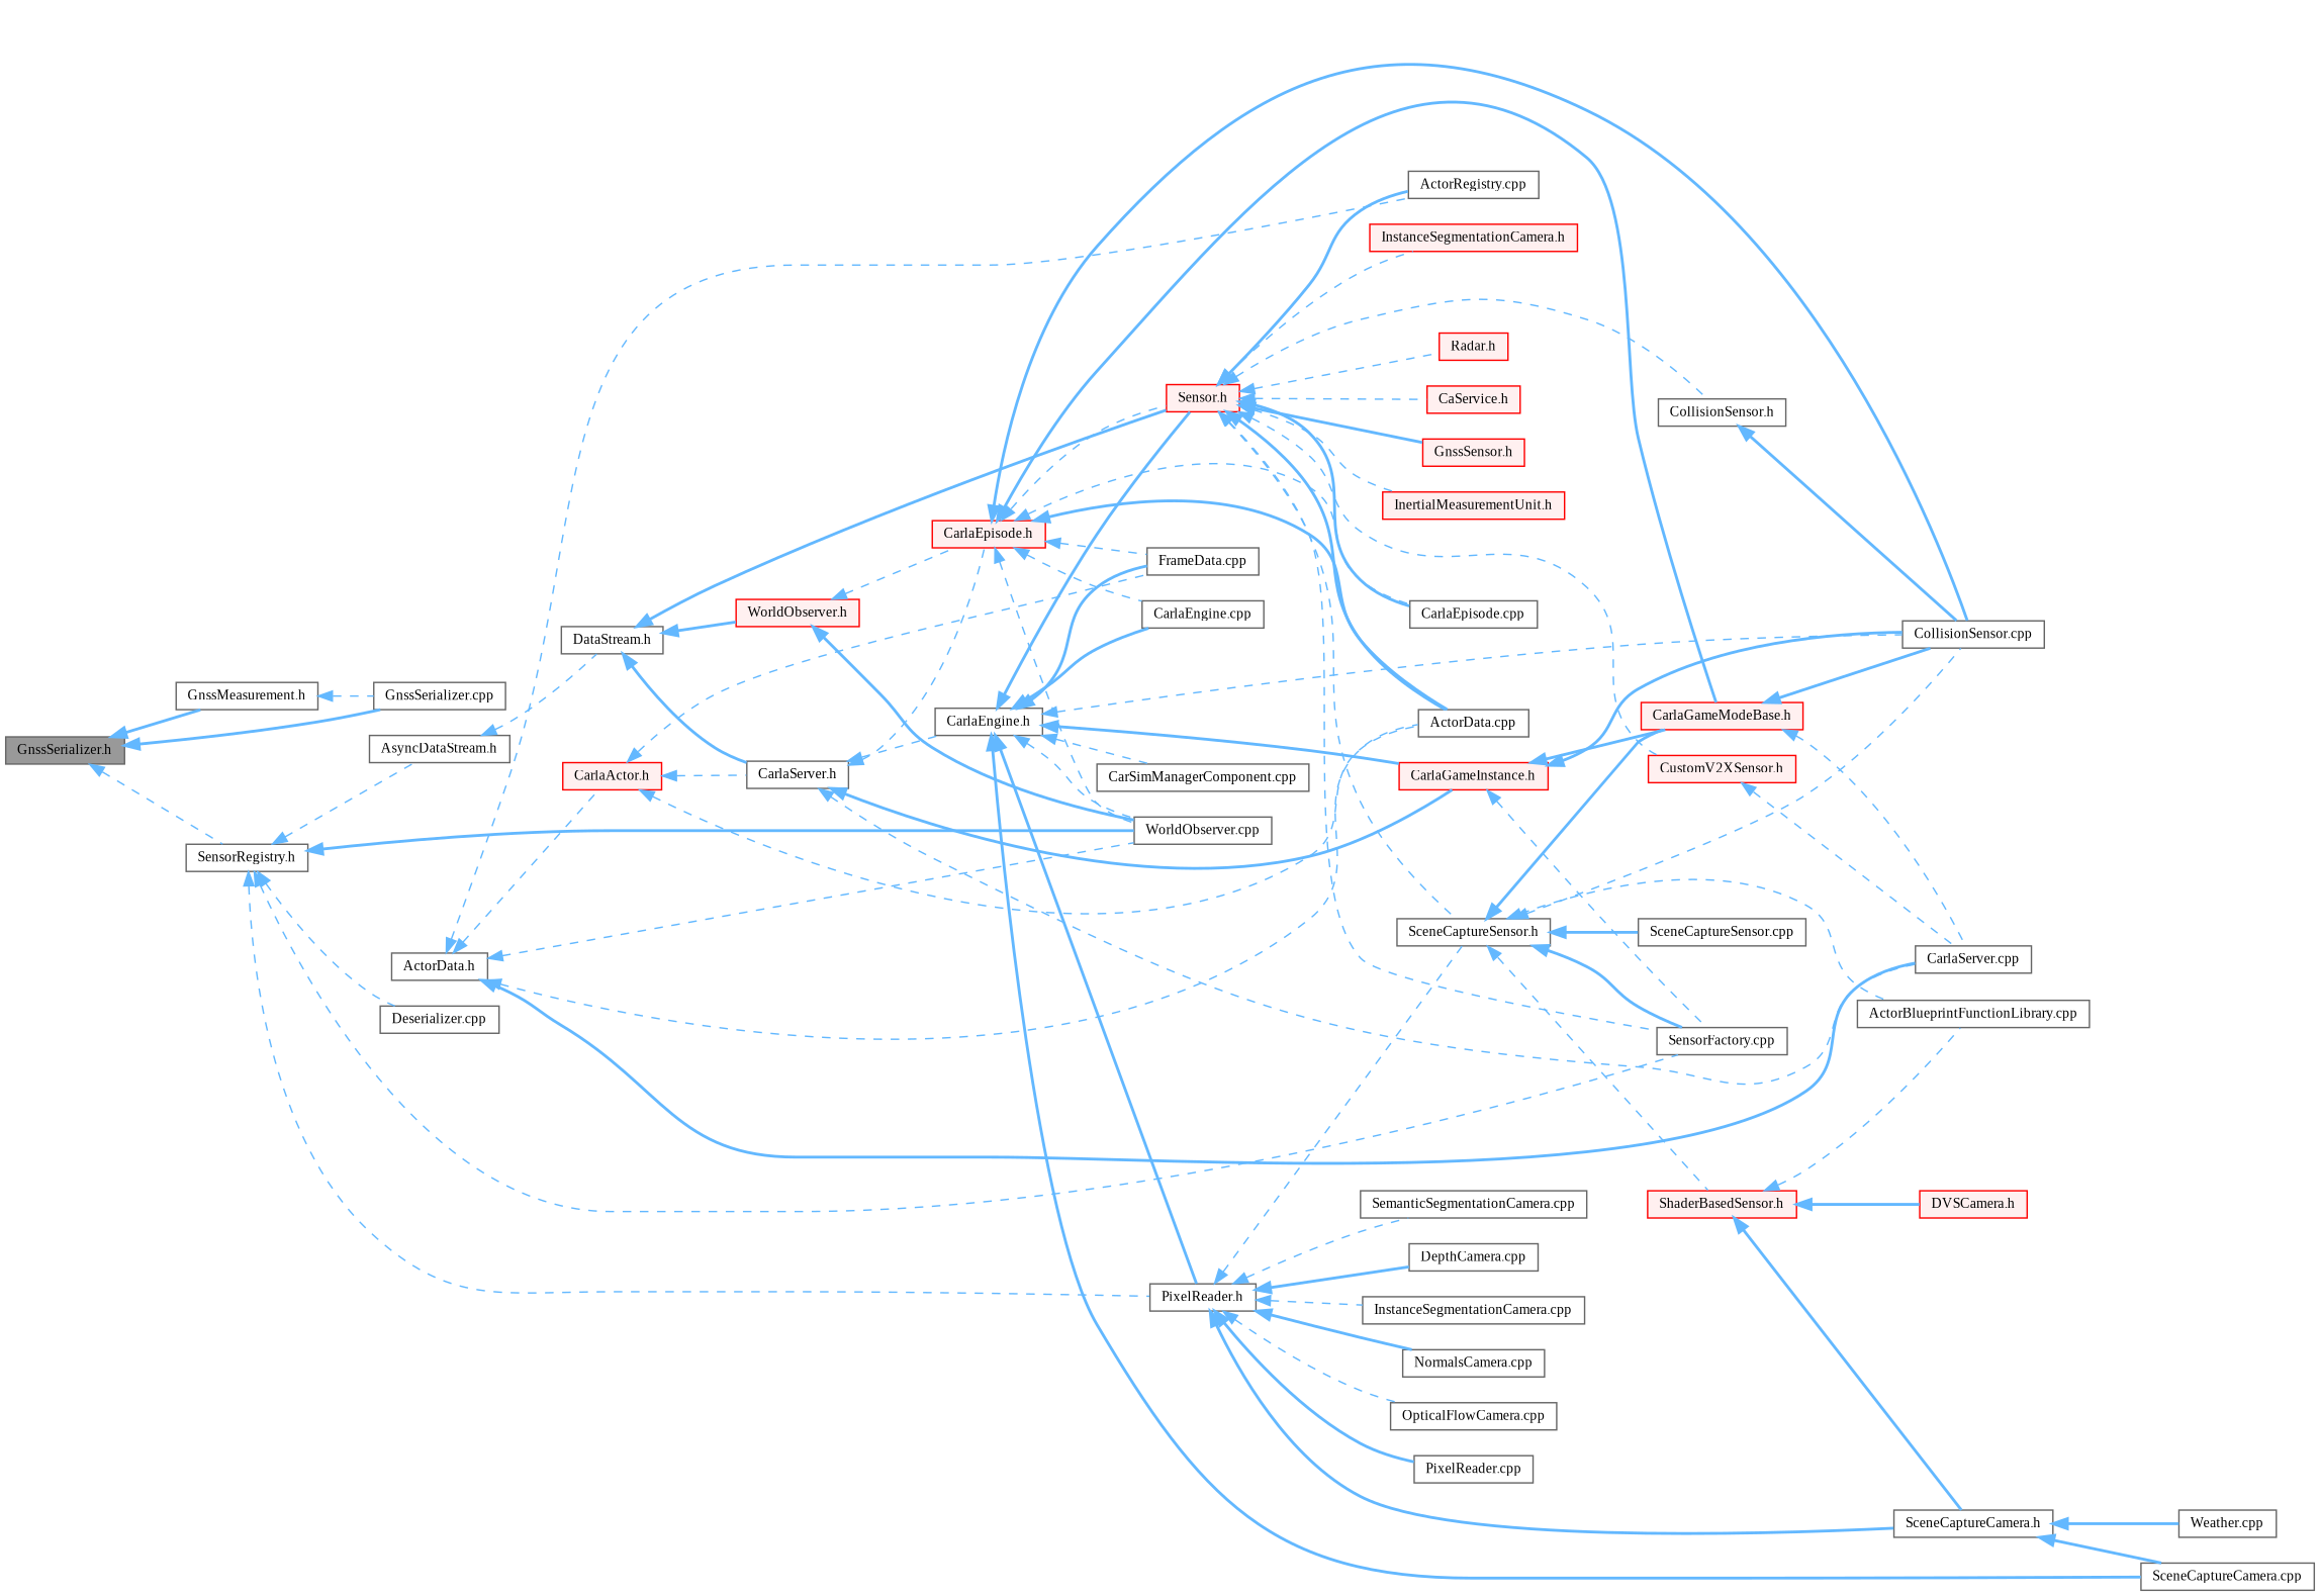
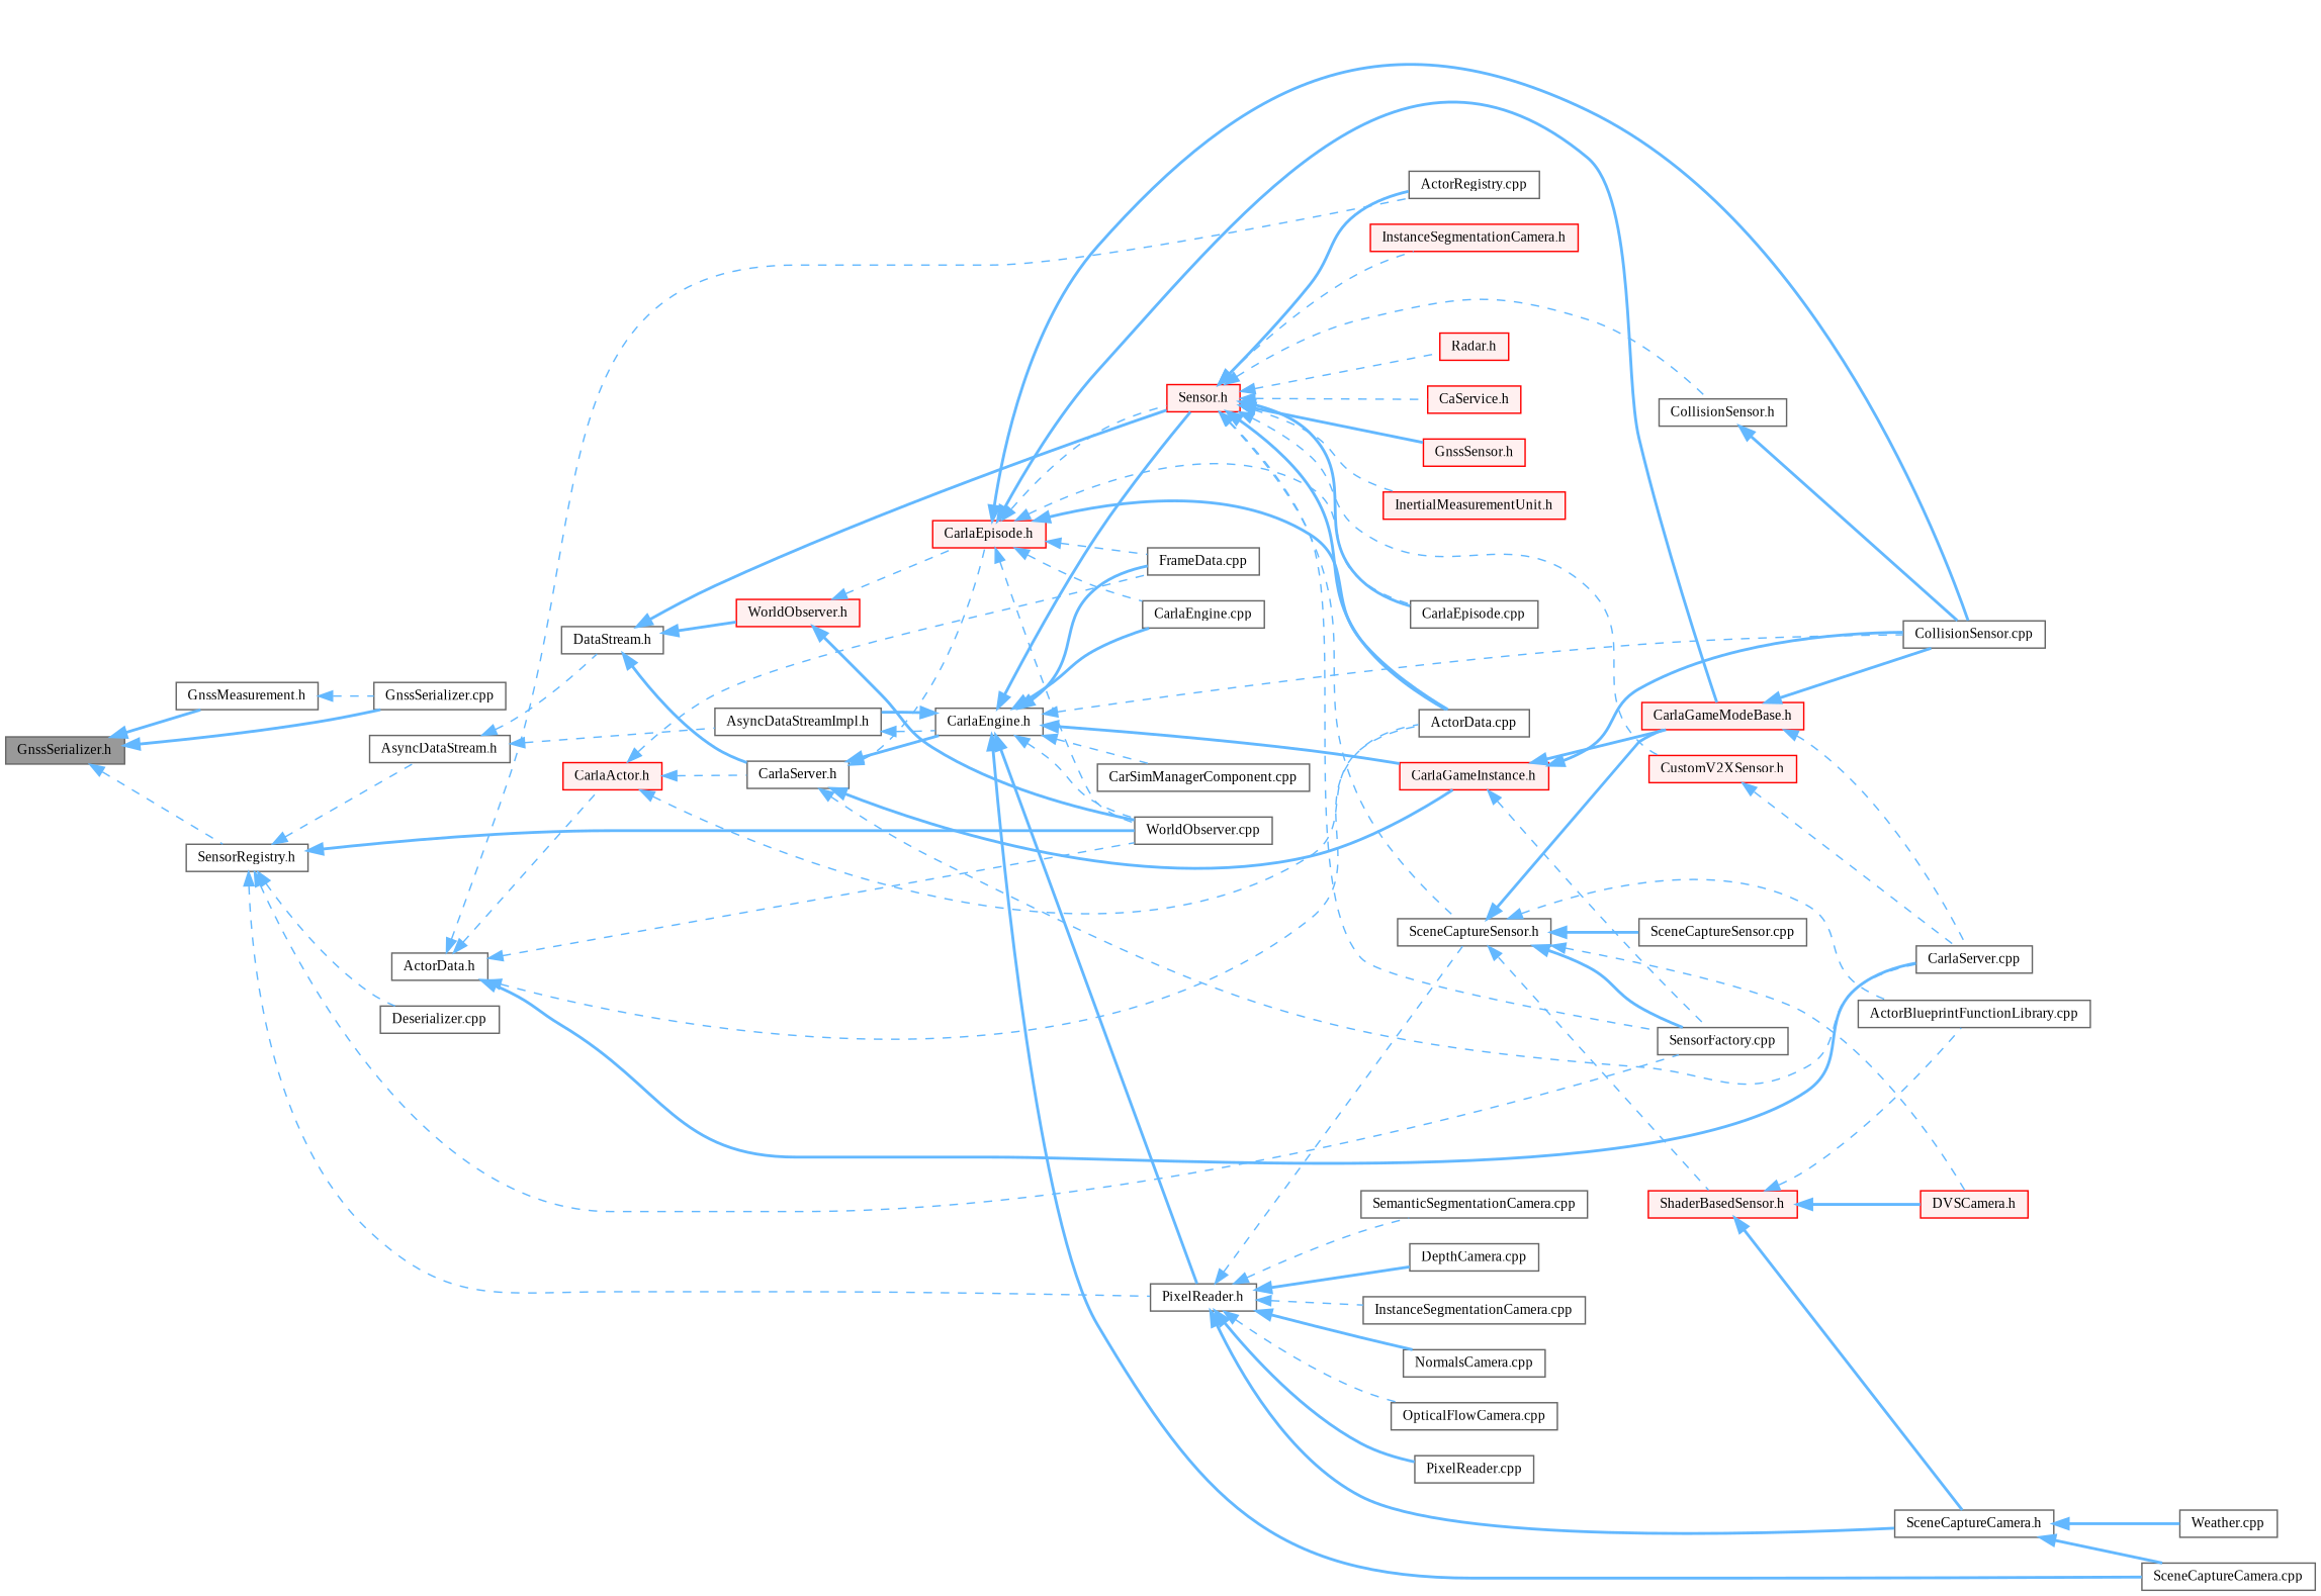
  digraph {
    fontname="Liberation Serif"
    rankdir=LR
    node [color=grey40 fillcolor=white fontname="Liberation Serif" fontsize=10 shape=box style=filled]
    edge [color=steelblue1 dir=back fontname="Liberation Serif" fontsize=10 labelfontname=Helvetica labelfontsize=10 style=dashed]
    n1 [color=gray40 fillcolor=grey60 fontcolor=black height=0.2 label="GnssSerializer.h" width=0.4]
    n2 [height=0.2 label="GnssMeasurement.h" width=0.4]
    n3 [height=0.2 label="GnssSerializer.cpp" width=0.4]
    n4 [height=0.2 label="SensorRegistry.h" width=0.4]
    n5 [height=0.2 label="AsyncDataStream.h" width=0.4]
    n6 [height=0.2 label="SensorFactory.cpp" width=0.4]
    n7 [height=0.2 label="PixelReader.h" width=0.4]
    n8 [height=0.2 label="WorldObserver.cpp" width=0.4]
    n9 [height=0.2 label="Deserializer.cpp" width=0.4]
+   n10 [height=0.2 label="AsyncDataStreamImpl.h" width=0.4]
    n11 [height=0.2 label="DataStream.h" width=0.4]
    n12 [height=0.2 label="DepthCamera.cpp" width=0.4]
    n13 [height=0.2 label="InstanceSegmentationCamera.cpp" width=0.4]
    n14 [height=0.2 label="NormalsCamera.cpp" width=0.4]
    n15 [height=0.2 label="OpticalFlowCamera.cpp" width=0.4]
    n16 [height=0.2 label="PixelReader.cpp" width=0.4]
    n17 [height=0.2 label="SceneCaptureCamera.h" width=0.4]
    n18 [height=0.2 label="SceneCaptureSensor.h" width=0.4]
    n19 [height=0.2 label="SemanticSegmentationCamera.cpp" width=0.4]
    n20 [height=0.2 label="CarlaEngine.h" width=0.4]
    n21 [color=red fillcolor="#FFF0F0" height=0.2 label="Sensor.h" width=0.4]
    n22 [height=0.2 label="CarlaServer.h" width=0.4]
    n23 [color=red fillcolor="#FFF0F0" height=0.2 label="WorldObserver.h" width=0.4]
    n24 [height=0.2 label="CarSimManagerComponent.cpp" width=0.4]
    n25 [height=0.2 label="CarlaEngine.cpp" width=0.4]
    n26 [color=red fillcolor="#FFF0F0" height=0.2 label="CarlaGameInstance.h" width=0.4]
    n27 [height=0.2 label="CollisionSensor.cpp" width=0.4]
    n28 [height=0.2 label="FrameData.cpp" width=0.4]
    n29 [height=0.2 label="SceneCaptureCamera.cpp" width=0.4]
    n30 [color=red fillcolor="#FFF0F0" height=0.2 label="CarlaGameModeBase.h" width=0.4]
    n31 [height=0.2 label="ActorData.cpp" width=0.4]
    n32 [height=0.2 label="ActorRegistry.cpp" width=0.4]
    n33 [color=red fillcolor="#FFF0F0" height=0.2 label="CaService.h" width=0.4]
    n34 [height=0.2 label="CarlaEpisode.cpp" width=0.4]
    n35 [height=0.2 label="CollisionSensor.h" width=0.4]
    n36 [color=red fillcolor="#FFF0F0" height=0.2 label="CustomV2XSensor.h" width=0.4]
    n37 [color=red fillcolor="#FFF0F0" height=0.2 label="GnssSensor.h" width=0.4]
    n38 [color=red fillcolor="#FFF0F0" height=0.2 label="InertialMeasurementUnit.h" width=0.4]
    n39 [color=red fillcolor="#FFF0F0" height=0.2 label="InstanceSegmentationCamera.h" width=0.4]
    n40 [color=red fillcolor="#FFF0F0" height=0.2 label="Radar.h" width=0.4]
    n41 [height=0.2 label="CarlaServer.cpp" width=0.4]
    n42 [height=0.2 label="Weather.cpp" width=0.4]
    n43 [height=0.2 label="ActorBlueprintFunctionLibrary.cpp" width=0.4]
    n44 [color=red fillcolor="#FFF0F0" height=0.2 label="DVSCamera.h" width=0.4]
    n45 [height=0.2 label="SceneCaptureSensor.cpp" width=0.4]
    n46 [color=red fillcolor="#FFF0F0" height=0.2 label="ShaderBasedSensor.h" width=0.4]
    n47 [height=0.2 label="ActorData.h" width=0.4]
    n48 [color=red fillcolor="#FFF0F0" height=0.2 label="CarlaActor.h" width=0.4]
    n49 [color=red fillcolor="#FFF0F0" height=0.2 label="CarlaEpisode.h" width=0.4]
    n1 -> n2 [style=bold]
    n1 -> n3 [style=bold]
    n1 -> n4
    n2 -> n3
    n4 -> n5
    n4 -> n6
    n4 -> n7
    n4 -> n8 [style=bold]
    n4 -> n9
+   n5 -> n10
    n5 -> n11
    n7 -> n12 [style=bold]
    n7 -> n13
    n7 -> n14 [style=bold]
    n7 -> n15
    n7 -> n16 [style=bold]
    n7 -> n17 [style=bold]
    n7 -> n18
    n7 -> n19
+   n10 -> n20
    n11 -> n21 [style=bold]
    n11 -> n22 [style=bold]
    n11 -> n23 [style=bold]
    n17 -> n29 [style=bold]
    n17 -> n42 [style=bold]
    n18 -> n6 [style=bold]
    n18 -> n30 [style=bold]
    n18 -> n43
-   n18 -> n27
+   n18 -> n44
    n18 -> n45 [style=bold]
    n18 -> n46
    n20 -> n7 [style=bold]
    n20 -> n8
+   n20 -> n10 [style=bold]
    n20 -> n21 [style=bold]
    n20 -> n24
    n20 -> n25 [style=bold]
    n20 -> n26 [style=bold]
    n20 -> n27
    n20 -> n28 [style=bold]
    n20 -> n29 [style=bold]
    n21 -> n6
    n21 -> n18
    n21 -> n31 [style=bold]
    n21 -> n32 [style=bold]
    n21 -> n33
    n21 -> n34 [style=bold]
    n21 -> n35
    n21 -> n36
    n21 -> n37 [style=bold]
    n21 -> n38
    n21 -> n39
    n21 -> n40
-   n22 -> n20
+   n22 -> n20 [style=bold]
    n22 -> n26 [style=bold]
    n22 -> n41
    n22 -> n49
    n23 -> n8 [style=bold]
    n23 -> n49
    n26 -> n6
    n26 -> n27 [style=bold]
    n26 -> n30 [style=bold]
    n30 -> n27 [style=bold]
    n30 -> n41
    n35 -> n27 [style=bold]
    n36 -> n41
    n46 -> n17 [style=bold]
    n46 -> n43
    n46 -> n44 [style=bold]
    n47 -> n8
    n47 -> n31
    n47 -> n32
    n47 -> n41 [style=bold]
    n47 -> n48
    n48 -> n22
    n48 -> n28
    n48 -> n31
    n49 -> n8
    n49 -> n21
    n49 -> n25
    n49 -> n27 [style=bold]
    n49 -> n28
    n49 -> n30 [style=bold]
    n49 -> n31 [style=bold]
    n49 -> n34
  }
